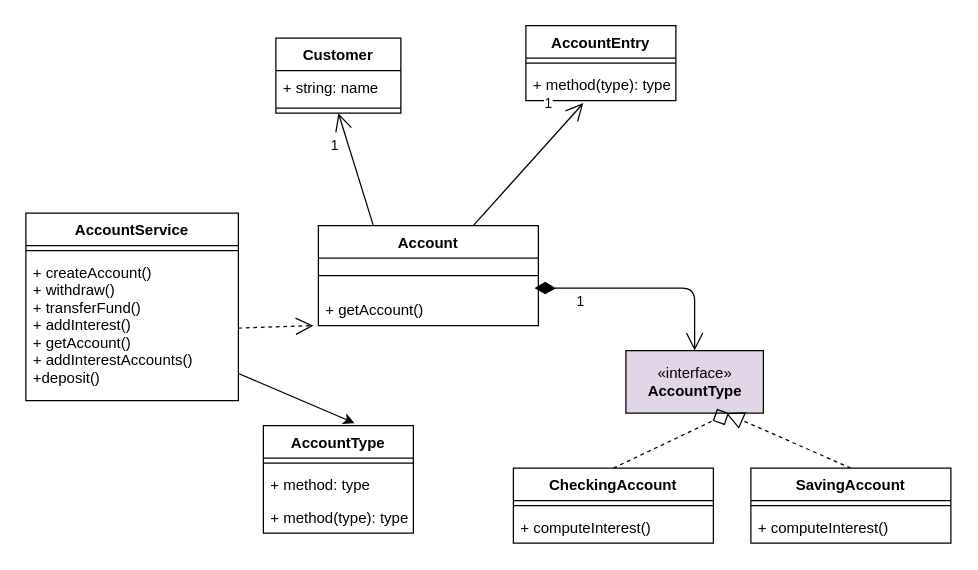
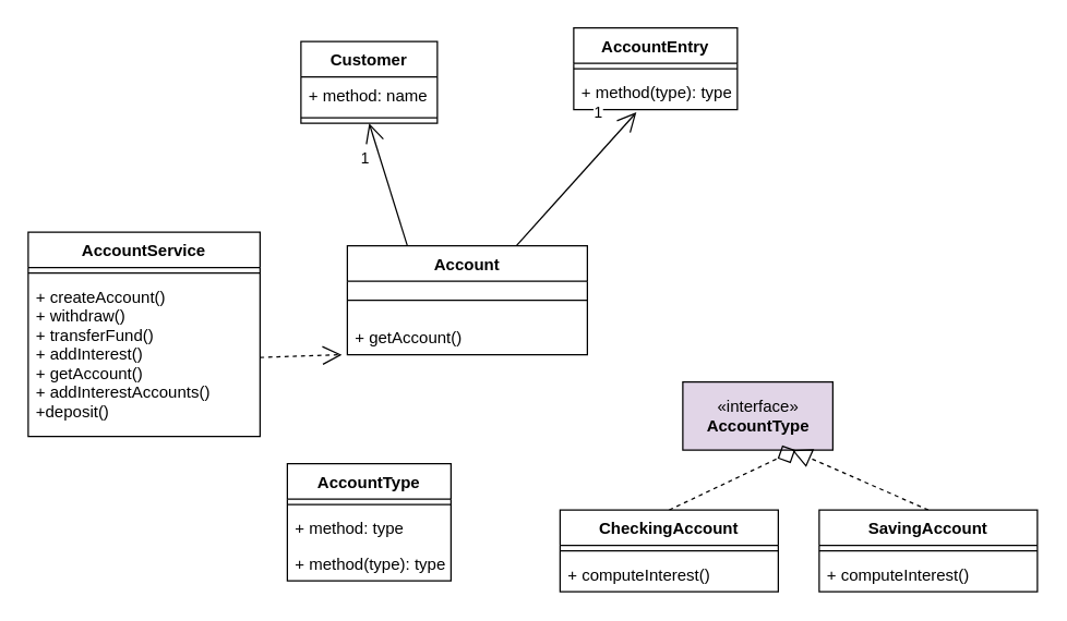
  <mxCell id="0" />
  <mxCell id="1" parent="0" />
  <mxCell id="2" value="Customer" style="swimlane;fontStyle=1;align=center;verticalAlign=top;childLayout=stackLayout;horizontal=1;startSize=26;horizontalStack=0;resizeParent=1;resizeParentMax=0;resizeLast=0;collapsible=1;marginBottom=0;" vertex="1" parent="1"><mxGeometry x="220" y="30" width="100" height="60" as="geometry" /></mxCell>
- <mxCell id="3" value="+ string: name" style="text;strokeColor=none;fillColor=none;align=left;verticalAlign=top;spacingLeft=4;spacingRight=4;overflow=hidden;rotatable=0;points=[[0,0.5],[1,0.5]];portConstraint=eastwest;" vertex="1" parent="2"><mxGeometry y="26" width="100" height="26" as="geometry" /></mxCell>
+ <mxCell id="3" value="+ method: name" style="text;strokeColor=none;fillColor=none;align=left;verticalAlign=top;spacingLeft=4;spacingRight=4;overflow=hidden;rotatable=0;points=[[0,0.5],[1,0.5]];portConstraint=eastwest;" vertex="1" parent="2"><mxGeometry y="26" width="100" height="26" as="geometry" /></mxCell>
  <mxCell id="4" value="" style="line;strokeWidth=1;fillColor=none;align=left;verticalAlign=middle;spacingTop=-1;spacingLeft=3;spacingRight=3;rotatable=0;labelPosition=right;points=[];portConstraint=eastwest;" vertex="1" parent="2"><mxGeometry y="52" width="100" height="8" as="geometry" /></mxCell>
  <mxCell id="5" value="AccountEntry&#10;" style="swimlane;fontStyle=1;align=center;verticalAlign=top;childLayout=stackLayout;horizontal=1;startSize=26;horizontalStack=0;resizeParent=1;resizeParentMax=0;resizeLast=0;collapsible=1;marginBottom=0;" vertex="1" parent="1"><mxGeometry x="420" y="20" width="120" height="60" as="geometry" /></mxCell>
  <mxCell id="6" value="" style="line;strokeWidth=1;fillColor=none;align=left;verticalAlign=middle;spacingTop=-1;spacingLeft=3;spacingRight=3;rotatable=0;labelPosition=right;points=[];portConstraint=eastwest;" vertex="1" parent="5"><mxGeometry y="26" width="120" height="8" as="geometry" /></mxCell>
  <mxCell id="7" value="+ method(type): type" style="text;strokeColor=none;fillColor=none;align=left;verticalAlign=top;spacingLeft=4;spacingRight=4;overflow=hidden;rotatable=0;points=[[0,0.5],[1,0.5]];portConstraint=eastwest;" vertex="1" parent="5"><mxGeometry y="34" width="120" height="26" as="geometry" /></mxCell>
  <mxCell id="8" value="AccountType&#10;" style="swimlane;fontStyle=1;align=center;verticalAlign=top;childLayout=stackLayout;horizontal=1;startSize=26;horizontalStack=0;resizeParent=1;resizeParentMax=0;resizeLast=0;collapsible=1;marginBottom=0;" vertex="1" parent="1"><mxGeometry x="210" y="340" width="120" height="86" as="geometry" /></mxCell>
  <mxCell id="9" value="" style="line;strokeWidth=1;fillColor=none;align=left;verticalAlign=middle;spacingTop=-1;spacingLeft=3;spacingRight=3;rotatable=0;labelPosition=right;points=[];portConstraint=eastwest;" vertex="1" parent="8"><mxGeometry y="26" width="120" height="8" as="geometry" /></mxCell>
  <mxCell id="10" value="+ method: type" style="text;strokeColor=none;fillColor=none;align=left;verticalAlign=top;spacingLeft=4;spacingRight=4;overflow=hidden;rotatable=0;points=[[0,0.5],[1,0.5]];portConstraint=eastwest;" vertex="1" parent="8"><mxGeometry y="34" width="120" height="26" as="geometry" /></mxCell>
  <mxCell id="11" value="+ method(type): type" style="text;strokeColor=none;fillColor=none;align=left;verticalAlign=top;spacingLeft=4;spacingRight=4;overflow=hidden;rotatable=0;points=[[0,0.5],[1,0.5]];portConstraint=eastwest;" vertex="1" parent="8"><mxGeometry y="60" width="120" height="26" as="geometry" /></mxCell>
  <mxCell id="12" value="AccountService&#10;" style="swimlane;fontStyle=1;align=center;verticalAlign=top;childLayout=stackLayout;horizontal=1;startSize=26;horizontalStack=0;resizeParent=1;resizeParentMax=0;resizeLast=0;collapsible=1;marginBottom=0;" vertex="1" parent="1"><mxGeometry x="20" y="170" width="170" height="150" as="geometry" /></mxCell>
  <mxCell id="13" value="" style="line;strokeWidth=1;fillColor=none;align=left;verticalAlign=middle;spacingTop=-1;spacingLeft=3;spacingRight=3;rotatable=0;labelPosition=right;points=[];portConstraint=eastwest;" vertex="1" parent="12"><mxGeometry y="26" width="170" height="8" as="geometry" /></mxCell>
  <mxCell id="14" value="+ createAccount()&#10;+ withdraw()&#10;+ transferFund()&#10;+ addInterest()&#10;+ getAccount()&#10;+ addInterestAccounts()&#10;+deposit()" style="text;strokeColor=none;fillColor=none;align=left;verticalAlign=top;spacingLeft=4;spacingRight=4;overflow=hidden;rotatable=0;points=[[0,0.5],[1,0.5]];portConstraint=eastwest;" vertex="1" parent="12"><mxGeometry y="34" width="170" height="116" as="geometry" /></mxCell>
  <mxCell id="15" value="«interface»&lt;br&gt;&lt;b&gt;AccountType&lt;/b&gt;" style="html=1;fontColor=#000000;fillColor=#e1d5e7;" vertex="1" parent="1"><mxGeometry x="500" y="280" width="110" height="50" as="geometry" /></mxCell>
  <mxCell id="16" value="Account" style="swimlane;fontStyle=1;align=center;verticalAlign=top;childLayout=stackLayout;horizontal=1;startSize=26;horizontalStack=0;resizeParent=1;resizeParentMax=0;resizeLast=0;collapsible=1;marginBottom=0;" vertex="1" parent="1"><mxGeometry x="254" y="180" width="176" height="80" as="geometry" /></mxCell>
  <mxCell id="17" value="" style="line;strokeWidth=1;fillColor=none;align=left;verticalAlign=middle;spacingTop=-1;spacingLeft=3;spacingRight=3;rotatable=0;labelPosition=right;points=[];portConstraint=eastwest;" vertex="1" parent="16"><mxGeometry y="26" width="176" height="28" as="geometry" /></mxCell>
  <mxCell id="18" value="+ getAccount()&#10;" style="text;strokeColor=none;fillColor=none;align=left;verticalAlign=top;spacingLeft=4;spacingRight=4;overflow=hidden;rotatable=0;points=[[0,0.5],[1,0.5]];portConstraint=eastwest;" vertex="1" parent="16"><mxGeometry y="54" width="176" height="26" as="geometry" /></mxCell>
- <mxCell id="19" value="1" style="endArrow=open;html=1;endSize=12;startArrow=diamondThin;startSize=14;startFill=1;edgeStyle=orthogonalEdgeStyle;align=left;verticalAlign=bottom;fontColor=#000000;entryX=0.5;entryY=0;entryDx=0;entryDy=0;exitX=0.983;exitY=-0.154;exitDx=0;exitDy=0;exitPerimeter=0;" edge="1" parent="1" target="15" source="18"><mxGeometry x="-0.636" y="-20" relative="1" as="geometry"><mxPoint x="330" y="260" as="sourcePoint" /><mxPoint x="330" y="240" as="targetPoint" /><mxPoint as="offset" /></mxGeometry></mxCell>
  <mxCell id="20" value="" style="endArrow=open;endSize=12;dashed=1;html=1;fontColor=#000000;exitX=1;exitY=0.5;exitDx=0;exitDy=0;" edge="1" parent="1" source="14"><mxGeometry width="160" relative="1" as="geometry"><mxPoint x="170" y="280" as="sourcePoint" /><mxPoint x="250" y="260" as="targetPoint" /></mxGeometry></mxCell>
  <mxCell id="21" value="" style="endArrow=open;endFill=1;endSize=12;html=1;fontColor=#000000;exitX=0.25;exitY=0;exitDx=0;exitDy=0;entryX=0.5;entryY=1;entryDx=0;entryDy=0;entryPerimeter=0;" edge="1" parent="1" source="16" target="4"><mxGeometry width="160" relative="1" as="geometry"><mxPoint x="170" y="280" as="sourcePoint" /><mxPoint x="330" y="280" as="targetPoint" /></mxGeometry></mxCell>
  <mxCell id="22" value="1" style="edgeLabel;html=1;align=center;verticalAlign=middle;resizable=0;points=[];fontColor=#000000;" vertex="1" connectable="0" parent="21"><mxGeometry x="0.48" y="-3" relative="1" as="geometry"><mxPoint x="-13.37" y="3.06" as="offset" /></mxGeometry></mxCell>
  <mxCell id="23" value="" style="endArrow=open;endFill=1;endSize=12;html=1;fontColor=#000000;entryX=0.383;entryY=1.077;entryDx=0;entryDy=0;entryPerimeter=0;" edge="1" parent="1" source="16" target="7"><mxGeometry width="160" relative="1" as="geometry"><mxPoint x="440" y="238" as="sourcePoint" /><mxPoint x="496" y="200.992" as="targetPoint" /></mxGeometry></mxCell>
  <mxCell id="24" value="1" style="edgeLabel;html=1;align=center;verticalAlign=middle;resizable=0;points=[];fontColor=#000000;" vertex="1" connectable="0" parent="23"><mxGeometry x="0.653" y="2" relative="1" as="geometry"><mxPoint x="-11.3" y="-15.73" as="offset" /></mxGeometry></mxCell>
  <mxCell id="25" value="" style="endArrow=block;dashed=1;endFill=0;endSize=12;html=1;fontColor=#000000;exitX=0.5;exitY=0;exitDx=0;exitDy=0;" edge="1" parent="1" source="30"><mxGeometry width="160" relative="1" as="geometry"><mxPoint x="170" y="350" as="sourcePoint" /><mxPoint x="580" y="330" as="targetPoint" /></mxGeometry></mxCell>
  <mxCell id="26" value="" style="endArrow=diamond;dashed=1;endFill=0;endSize=12;html=1;fontColor=#000000;exitX=0.5;exitY=0;exitDx=0;exitDy=0;entryX=0.75;entryY=1;entryDx=0;entryDy=0;" edge="1" parent="1" source="27" target="15"><mxGeometry width="160" relative="1" as="geometry"><mxPoint x="210" y="460" as="sourcePoint" /><mxPoint x="307.5" y="420" as="targetPoint" /></mxGeometry></mxCell>
  <mxCell id="27" value="CheckingAccount" style="swimlane;fontStyle=1;align=center;verticalAlign=top;childLayout=stackLayout;horizontal=1;startSize=26;horizontalStack=0;resizeParent=1;resizeParentMax=0;resizeLast=0;collapsible=1;marginBottom=0;fontColor=#000000;" vertex="1" parent="1"><mxGeometry x="410" y="374" width="160" height="60" as="geometry" /></mxCell>
  <mxCell id="28" value="" style="line;strokeWidth=1;fillColor=none;align=left;verticalAlign=middle;spacingTop=-1;spacingLeft=3;spacingRight=3;rotatable=0;labelPosition=right;points=[];portConstraint=eastwest;" vertex="1" parent="27"><mxGeometry y="26" width="160" height="8" as="geometry" /></mxCell>
  <mxCell id="29" value="+ computeInterest()" style="text;strokeColor=none;fillColor=none;align=left;verticalAlign=top;spacingLeft=4;spacingRight=4;overflow=hidden;rotatable=0;points=[[0,0.5],[1,0.5]];portConstraint=eastwest;" vertex="1" parent="27"><mxGeometry y="34" width="160" height="26" as="geometry" /></mxCell>
  <mxCell id="30" value="SavingAccount" style="swimlane;fontStyle=1;align=center;verticalAlign=top;childLayout=stackLayout;horizontal=1;startSize=26;horizontalStack=0;resizeParent=1;resizeParentMax=0;resizeLast=0;collapsible=1;marginBottom=0;fontColor=#000000;" vertex="1" parent="1"><mxGeometry x="600" y="374" width="160" height="60" as="geometry" /></mxCell>
  <mxCell id="31" value="" style="line;strokeWidth=1;fillColor=none;align=left;verticalAlign=middle;spacingTop=-1;spacingLeft=3;spacingRight=3;rotatable=0;labelPosition=right;points=[];portConstraint=eastwest;" vertex="1" parent="30"><mxGeometry y="26" width="160" height="8" as="geometry" /></mxCell>
  <mxCell id="32" value="+ computeInterest()" style="text;strokeColor=none;fillColor=none;align=left;verticalAlign=top;spacingLeft=4;spacingRight=4;overflow=hidden;rotatable=0;points=[[0,0.5],[1,0.5]];portConstraint=eastwest;" vertex="1" parent="30"><mxGeometry y="34" width="160" height="26" as="geometry" /></mxCell>
- <mxCell id="33" value="" style="endArrow=classic;html=1;entryX=0.608;entryY=-0.023;entryDx=0;entryDy=0;entryPerimeter=0;" edge="1" parent="1" source="14" target="8"><mxGeometry width="50" height="50" relative="1" as="geometry"><mxPoint x="50" y="380" as="sourcePoint" /><mxPoint x="100" y="330" as="targetPoint" /></mxGeometry></mxCell>
